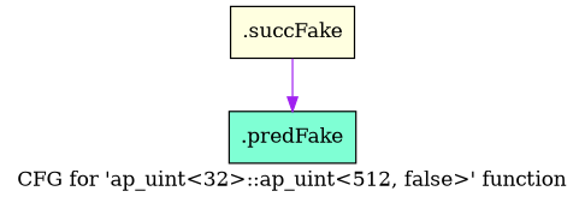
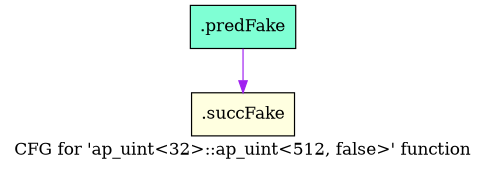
  digraph {
    label="CFG for 'ap_uint\<32\>::ap_uint\<512, false\>' function"
    node [shape=record style=filled]
    n1 [label="{.predFake}" fillcolor=aquamarine]
    n2 [filename="/mnt/xilinx/Vitis_HLS/2021.2/include/ap_int.h" label="{.succFake}" linenumber=255 fillcolor=lightyellow]
-   n2 -> n1 [execusionnum=128 filename="/mnt/xilinx/Vitis_HLS/2021.2/include/ap_int.h" color=purple]
+   n1 -> n2 [execusionnum=128 filename="/mnt/xilinx/Vitis_HLS/2021.2/include/ap_int.h" color=purple]
  }
